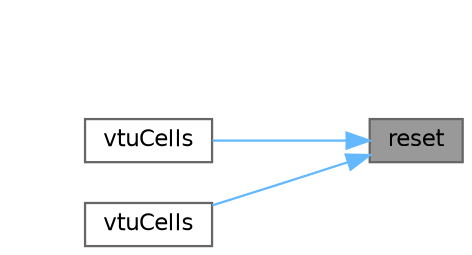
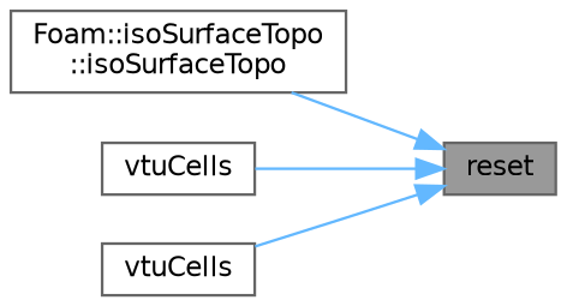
  digraph {
    rankdir=RL
    node [color=grey40 fillcolor=white fontname=Helvetica fontsize=10 shape=box style=filled]
    edge [color=steelblue1 dir=back fontname=Helvetica fontsize=10 labelfontname=Helvetica labelfontsize=10 style=solid]
    n1 [color=gray40 fillcolor=grey60 fontcolor=black height=0.2 label=reset width=0.4]
+   n2 [height=0.2 label="Foam::isoSurfaceTopo\l::isoSurfaceTopo" width=0.4]
    n3 [height=0.2 label=vtuCells width=0.4]
    n4 [height=0.2 label=vtuCells width=0.4]
+   n1 -> n2
    n1 -> n3
    n1 -> n4
  }
